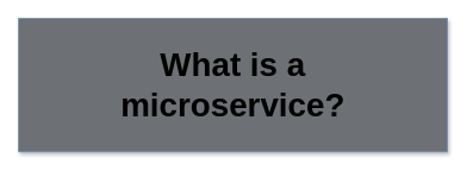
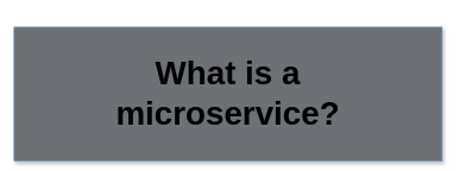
  <mxCell id="0" />
  <mxCell id="1" parent="0" />
- <mxCell id="2" value="What is a &lt;br&gt;microservice?" style="rounded=0;whiteSpace=wrap;html=1;fillColor=#6d7074;strokeColor=#6c8ebf;shadow=1;fontSize=37;fontStyle=1" parent="1" vertex="1"><mxGeometry x="20" y="20" width="480" height="150" as="geometry" /></mxCell>
+ <mxCell id="2" value="What is a &lt;br&gt;microservice?" style="rounded=0;whiteSpace=wrap;html=1;fillColor=#6d7074;strokeColor=#6c8ebf;shadow=1;fontSize=37;fontStyle=1" parent="1" vertex="1"><mxGeometry x="15" y="30" width="480" height="150" as="geometry" /></mxCell>
